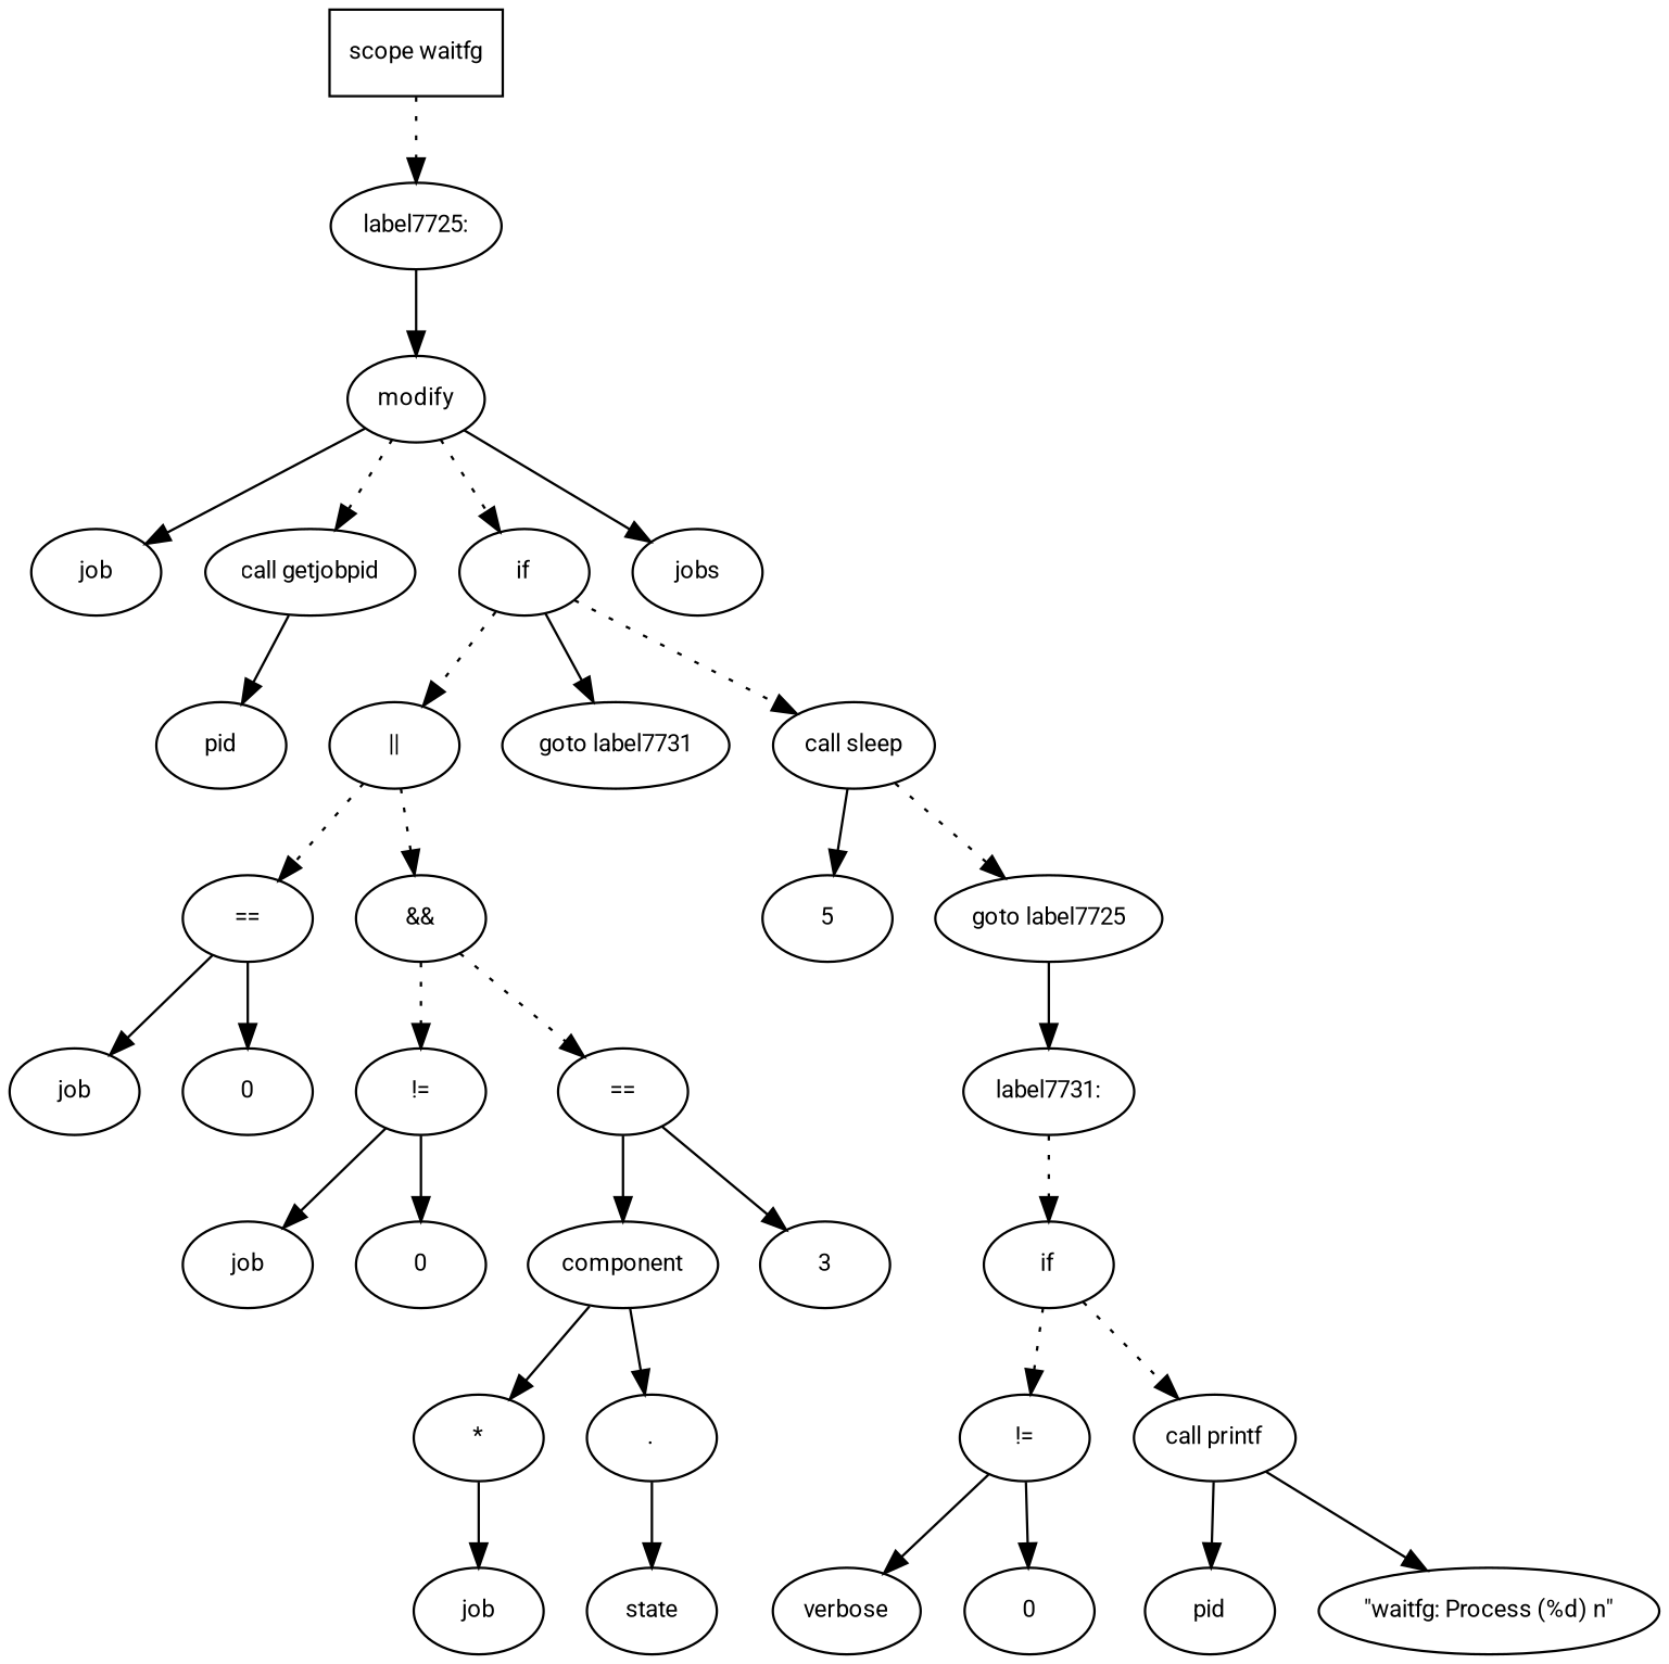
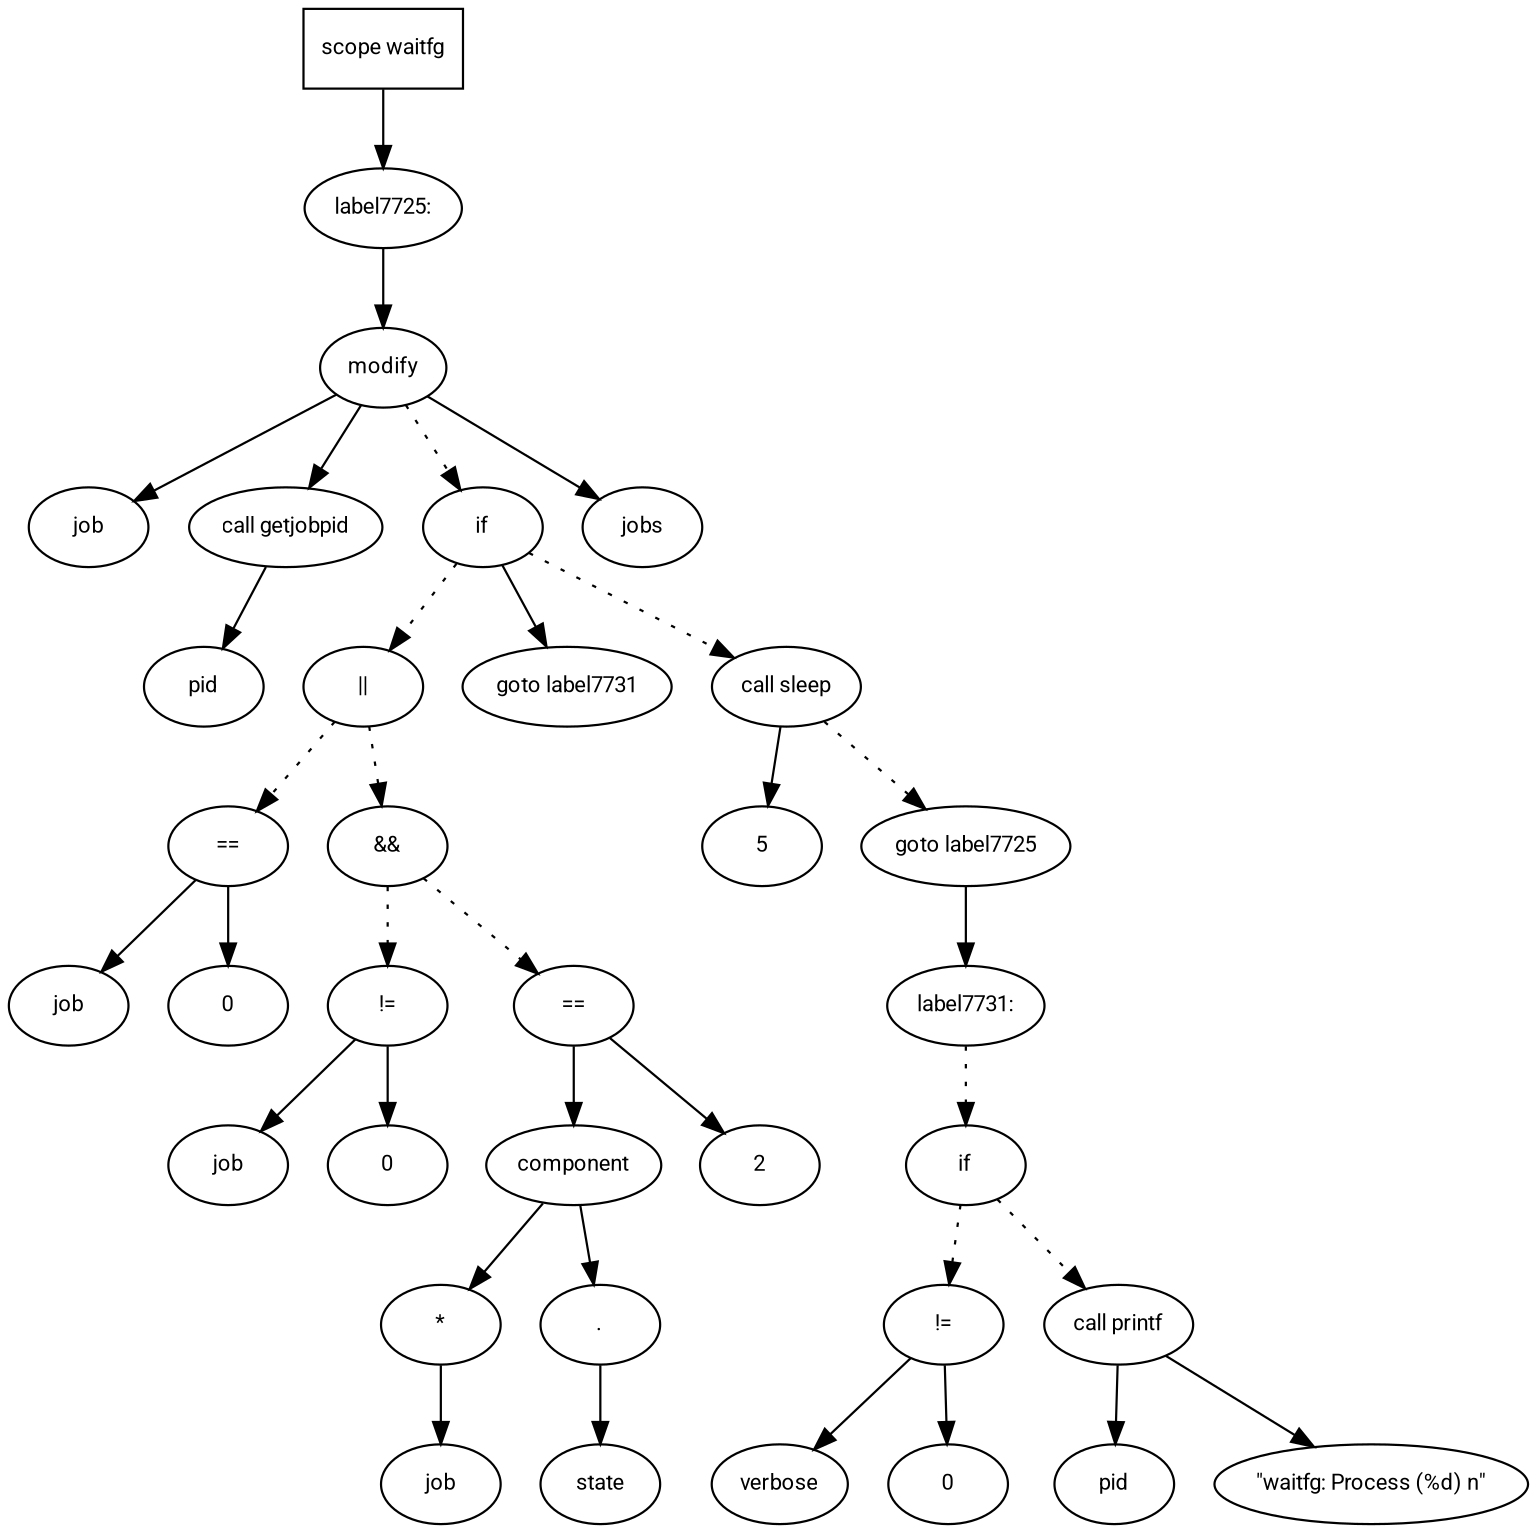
  digraph {
    fontname=Roboto
    fontsize=10
    node [fontname=Roboto fontsize=10 shape=ellipse]
    edge [fontname=Roboto fontsize=10]
    n1 [label="scope waitfg" shape=box]
    n2 [label="label7725:"]
    n3 [label=modify]
    n4 [label=job]
    n5 [label="call getjobpid"]
    n6 [label=if]
    n7 [label=jobs]
    n8 [label=pid]
    n9 [label="||"]
    n10 [label="goto label7731"]
    n11 [label="call sleep"]
    n12 [label="=="]
    n13 [label="&&"]
    n14 [label=5]
    n15 [label="goto label7725"]
    n16 [label=job]
    n17 [label=0]
    n18 [label="!="]
    n19 [label="=="]
    n20 [label=job]
    n21 [label=0]
    n22 [label=component]
-   n23 [label=3]
+   n23 [label=2]
    n24 [label="*"]
    n25 [label="."]
    n26 [label=job]
    n27 [label=state]
    n28 [label="label7731:"]
    n29 [label=if]
    n30 [label="!="]
    n31 [label="call printf"]
    n32 [label=verbose]
    n33 [label=0]
    n34 [label=pid]
    n35 [label="\"waitfg: Process (%d) n\""]
-   n1 -> n2 [style=dotted]
+   n1 -> n2 [style=solid]
    n2 -> n3 [style=solid]
    n3 -> n4
-   n3 -> n5 [style=dotted]
+   n3 -> n5 [style=solid]
    n3 -> n6 [style=dotted]
    n3 -> n7
    n5 -> n8
    n6 -> n9 [style=dotted]
    n6 -> n10
    n6 -> n11 [style=dotted]
    n9 -> n12 [style=dotted]
    n9 -> n13 [style=dotted]
    n11 -> n14
    n11 -> n15 [style=dotted]
    n12 -> n16
    n12 -> n17
    n13 -> n18 [style=dotted]
    n13 -> n19 [style=dotted]
    n15 -> n28 [style=solid]
    n18 -> n20
    n18 -> n21
    n19 -> n22
    n19 -> n23
    n22 -> n24
    n22 -> n25
    n24 -> n26
    n25 -> n27
    n28 -> n29 [style=dotted]
    n29 -> n30 [style=dotted]
    n29 -> n31 [style=dotted]
    n30 -> n32
    n30 -> n33
    n31 -> n34
    n31 -> n35
  }
